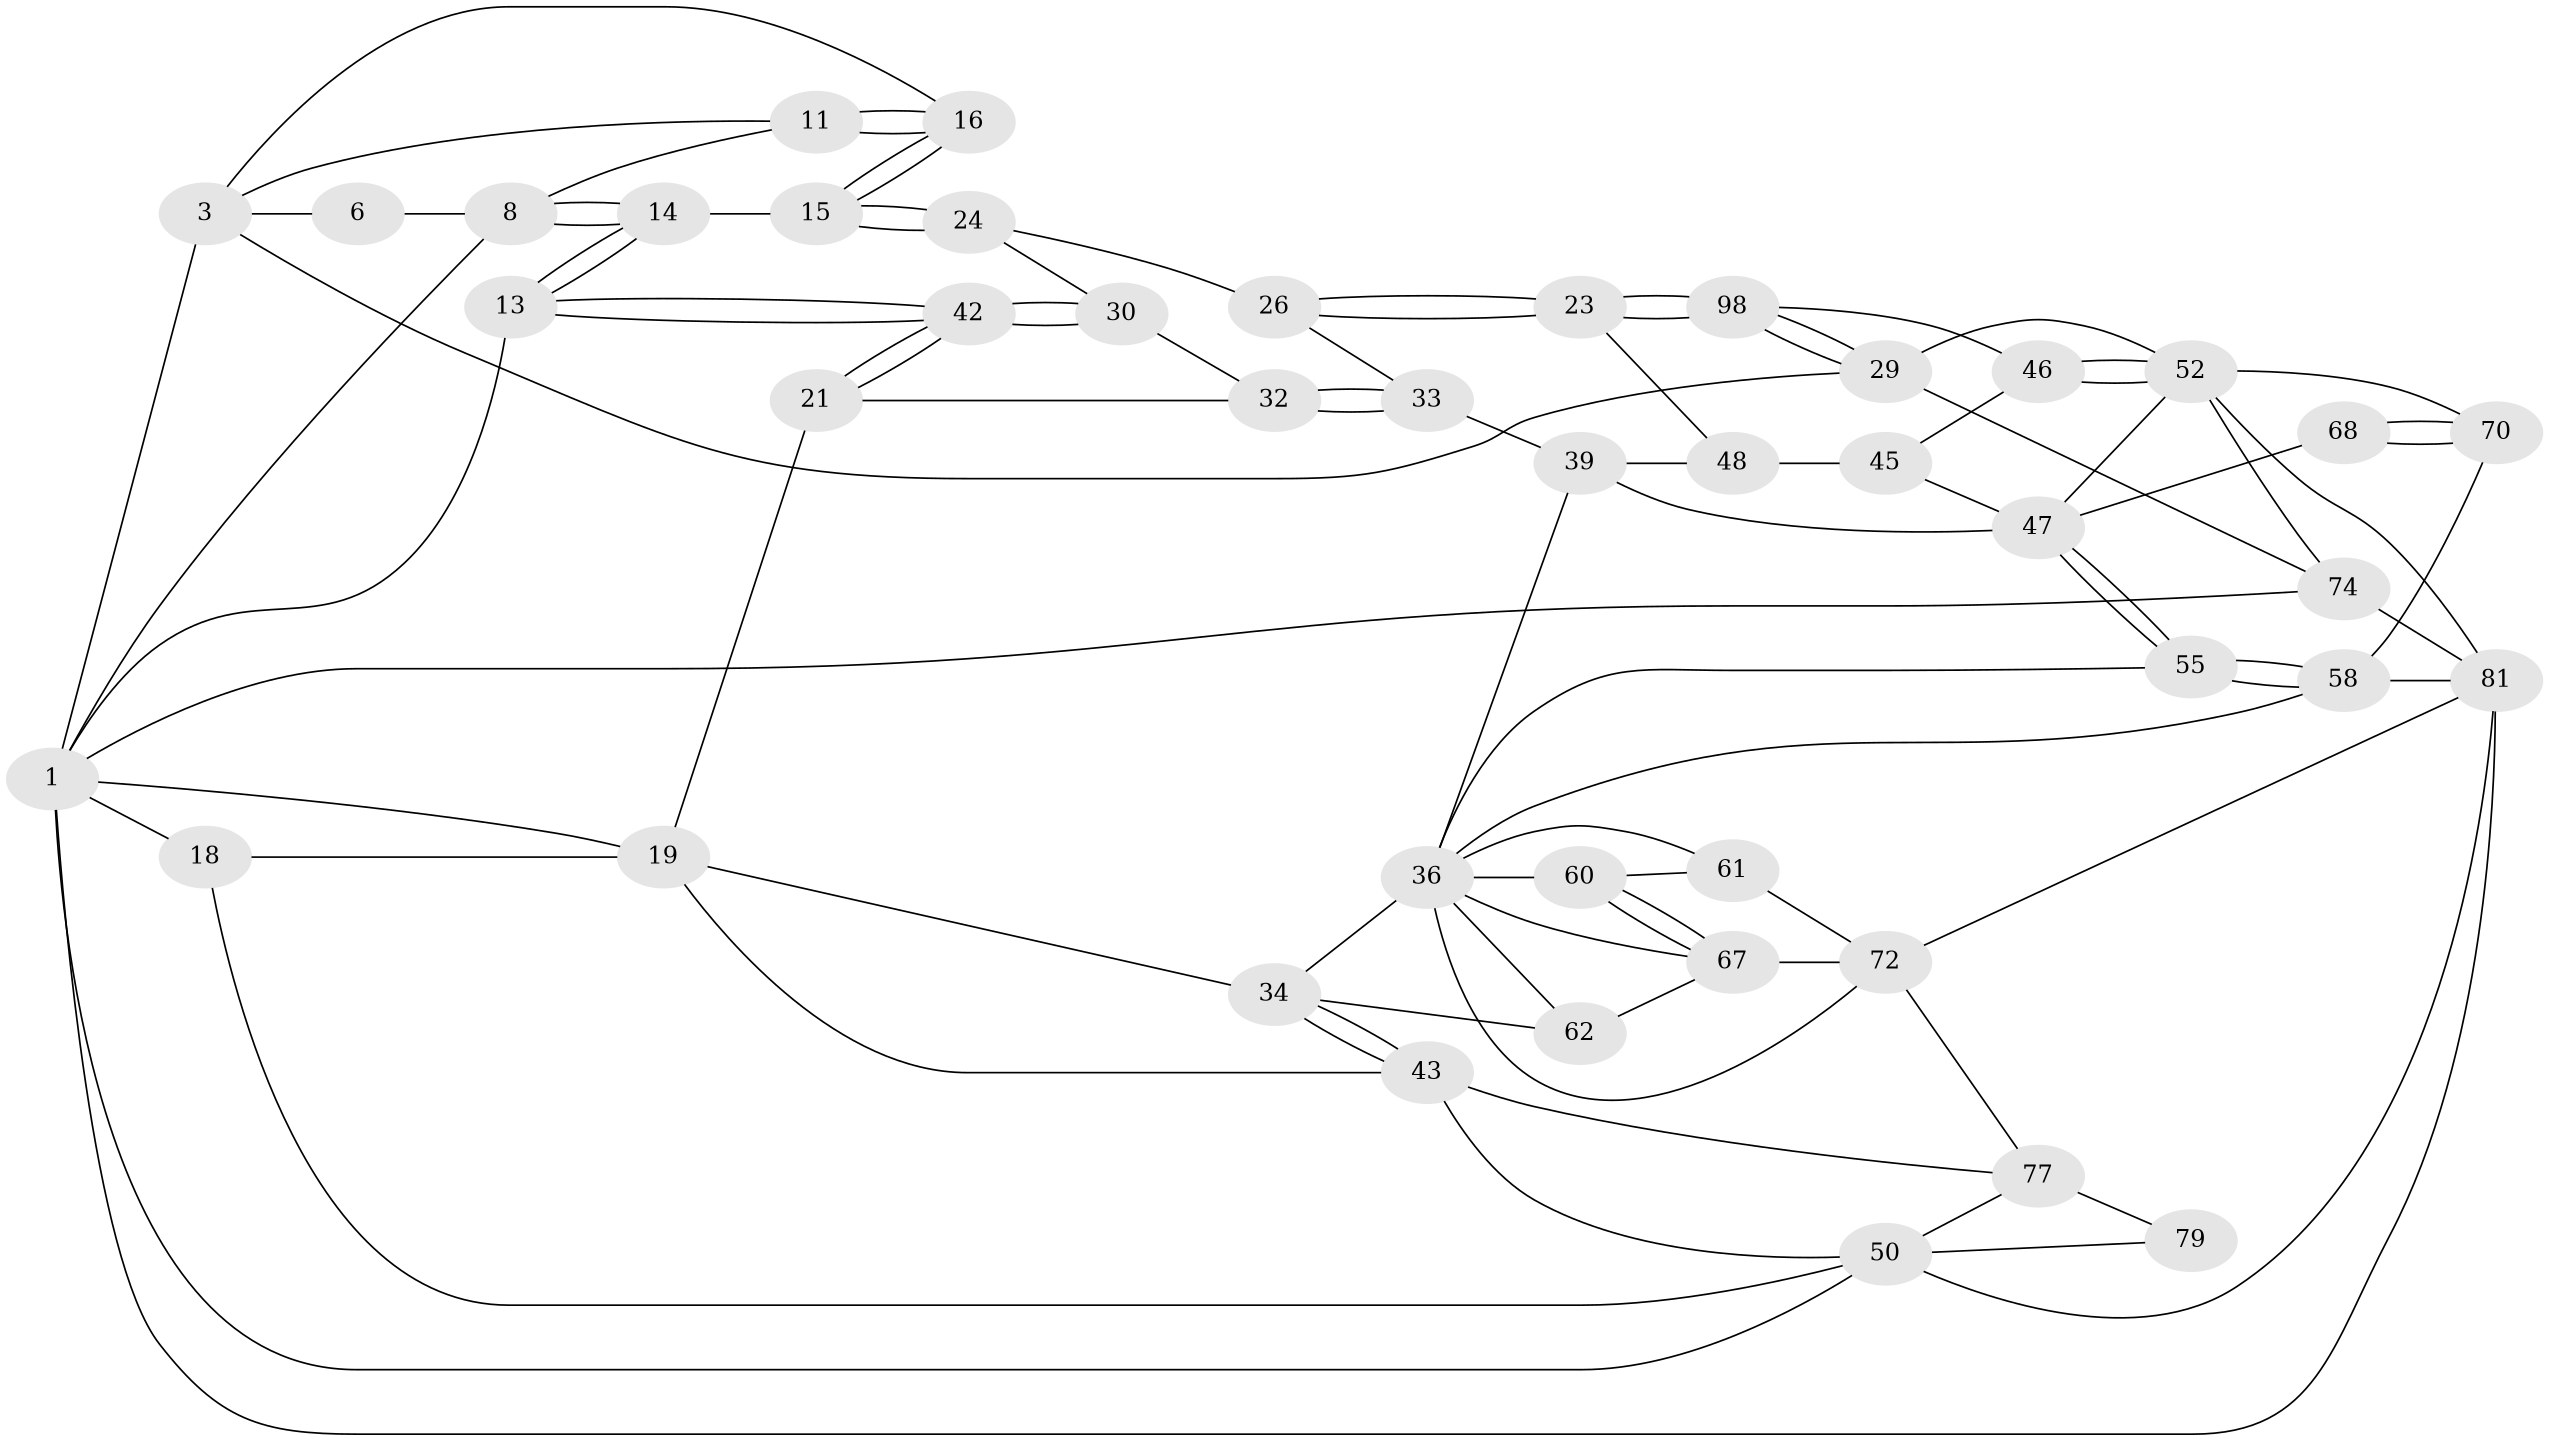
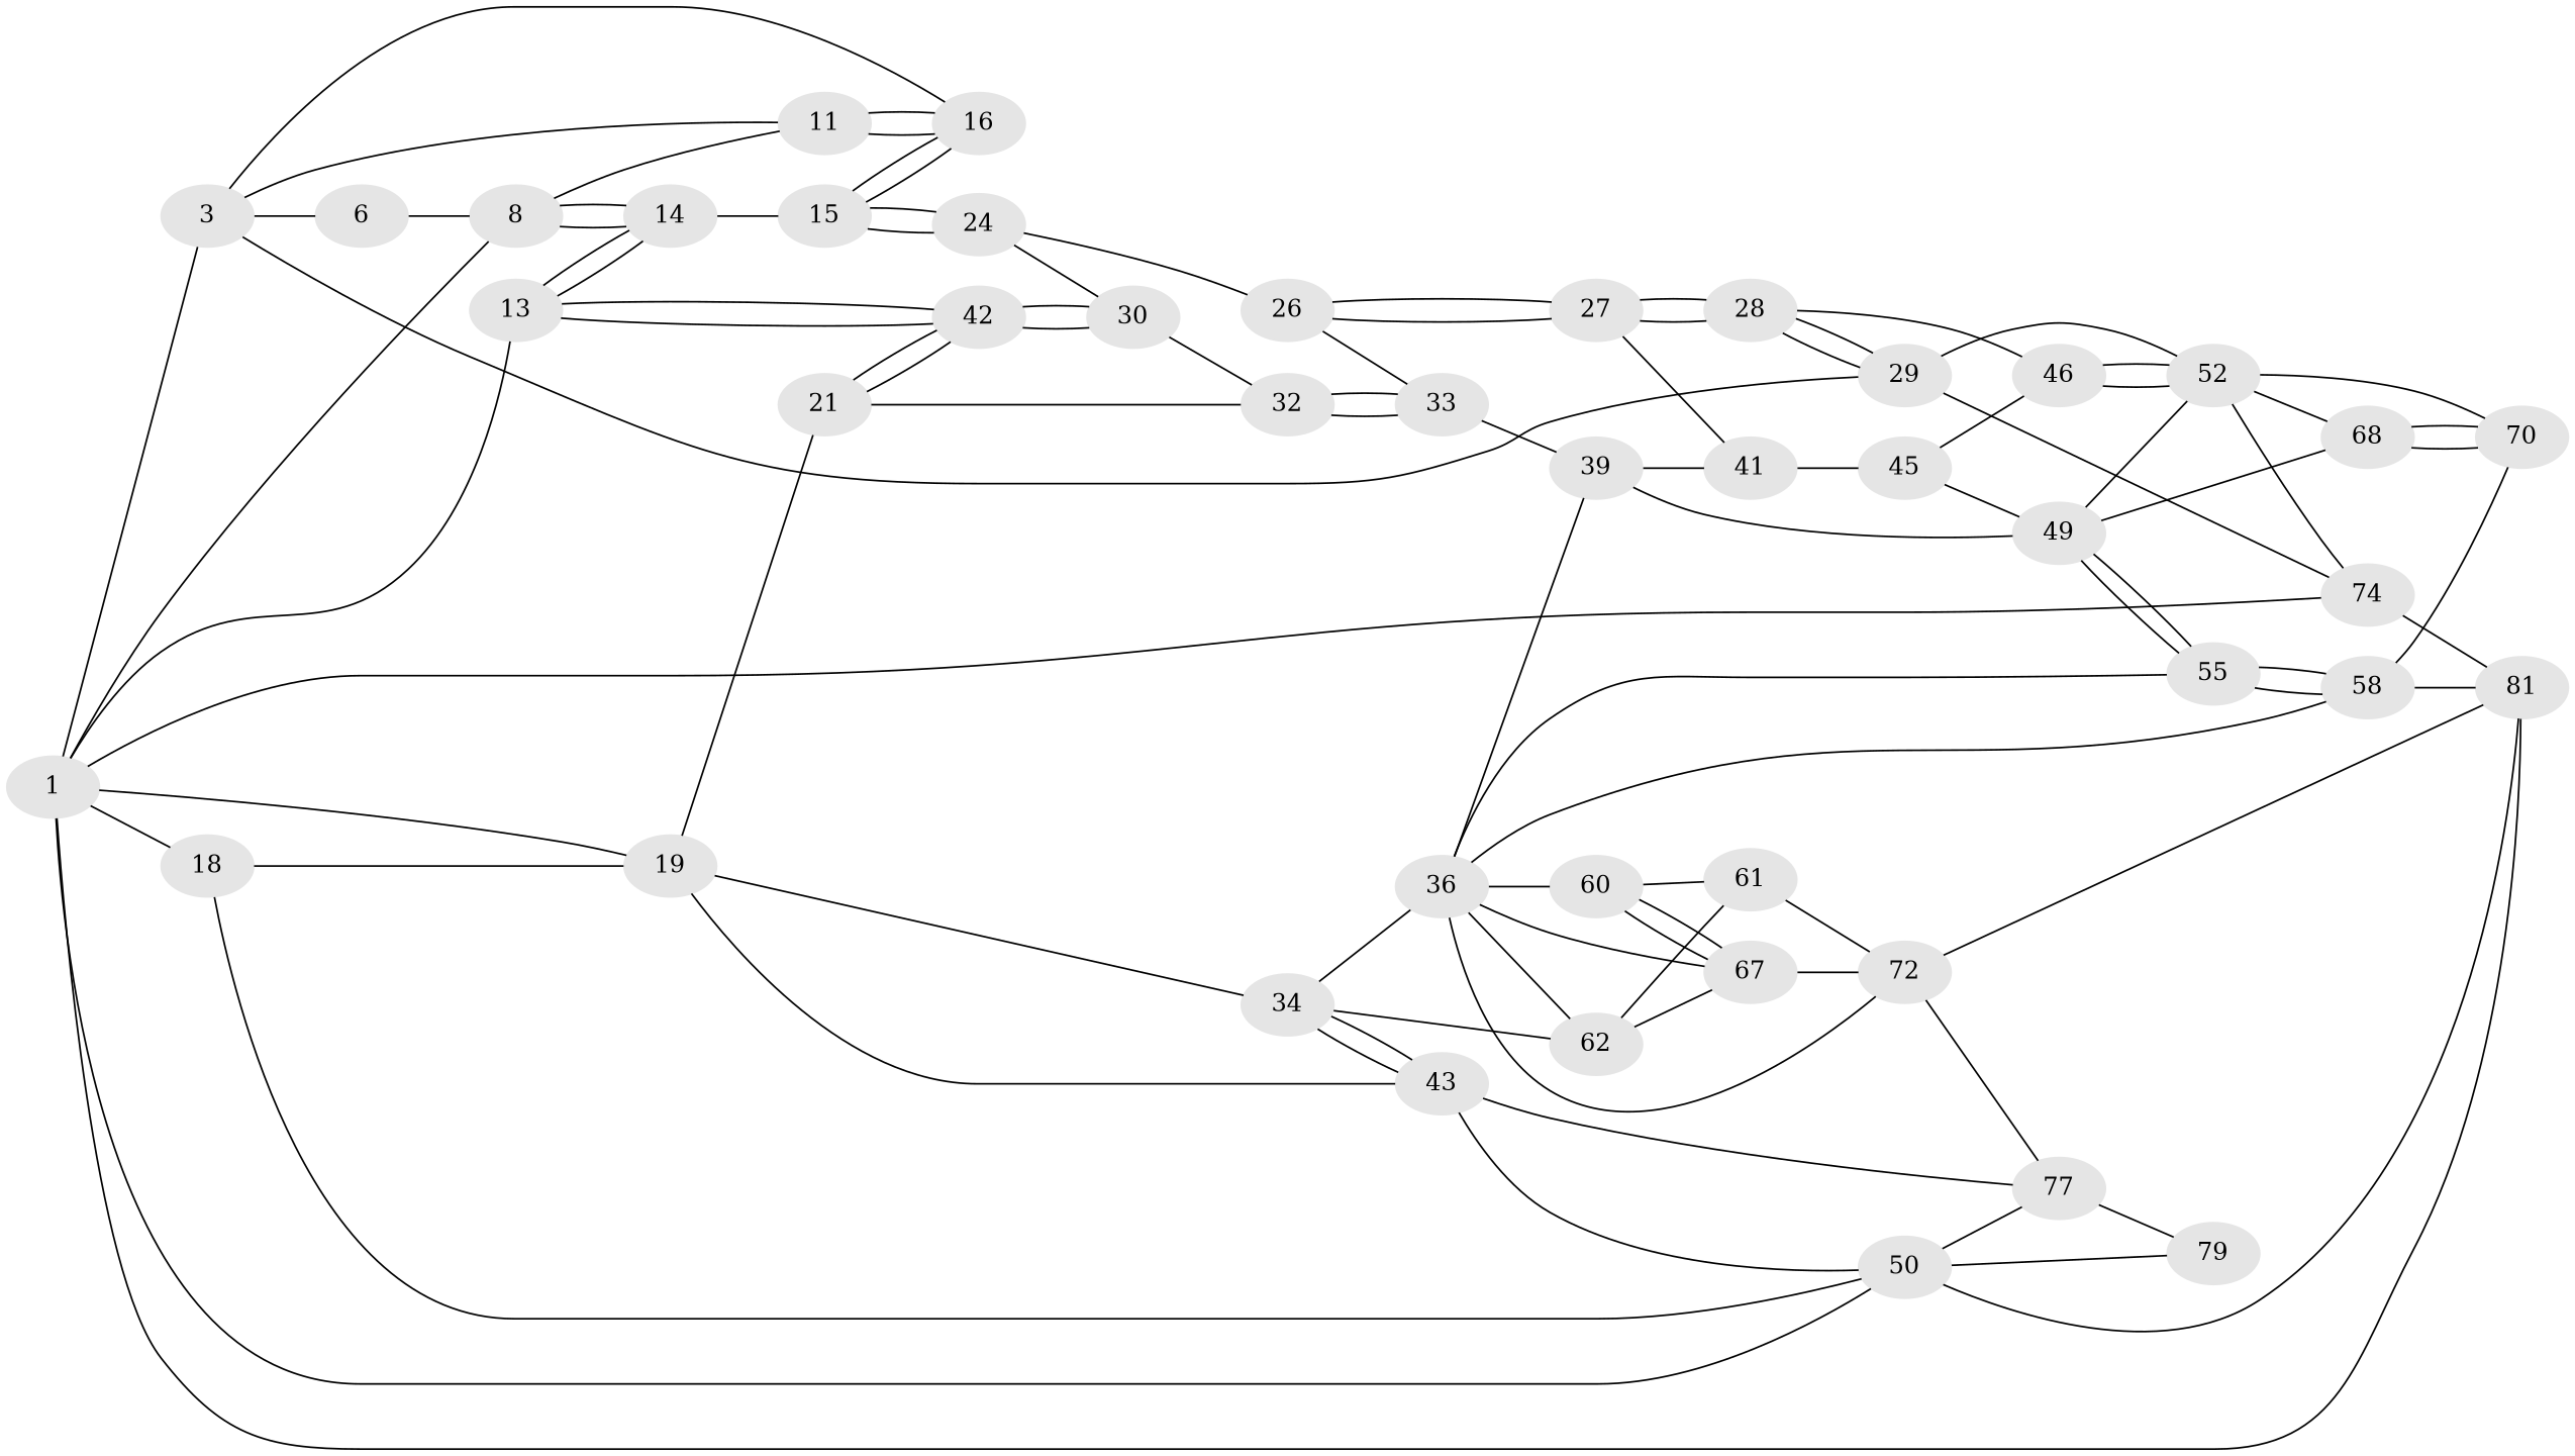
  graph {
    rankdir=LR
    node [color=gray90 style=filled]
    1 [super="+7+2"]
    3 [super="+4"]
    8 [super="+9"]
    13
    18
    19 [super="+20+23"]
    50 [super="+85"]
    74 [super="+83"]
    81 [super="+82+87"]
    6
    11
    16
    29 [super="+66"]
    14
    n15 [label=42]
    21
    34 [super="+35"]
    43 [super="+51"]
    77 [super="+80"]
    79
    52 [super="+64"]
    15
    30 [super="+31"]
    24 [super="+25"]
    26
    32
    36 [super="+59+37"]
    62
    33
-   27 [label=23]
-   28 [label=98]
-   41 [super="+42" label=48]
+   27
+   28
+   41 [super="+42"]
    39 [super="+40+44"]
    46
    45
    68
    70
-   47 [super="+48"]
+   47 [super="+48" label=49]
    55
    58 [super="+69"]
    60
    61
    67 [super="+71"]
    72 [super="+78+73"]
    1 -- 3
    1 -- 8
    1 -- 13
    1 -- 18 [weight=2]
    1 -- 19
    1 -- 50
    1 -- 74
    1 -- 81
    3 -- 6
    3 -- 11
    3 -- 16
    3 -- 29
    8 -- 11
    8 -- 14
    8 -- 14
    13 -- 14
    13 -- 14
    13 -- n15
    13 -- n15
    18 -- 19
    18 -- 50
    19 -- 21
    19 -- 34
    19 -- 43
    50 -- 81
    50 -- 77
    50 -- 79 [weight=2]
    74 -- 81 [weight=2]
    6 -- 8
    11 -- 16
    11 -- 16
    29 -- 74
    29 -- 52
    14 -- 15
    n15 -- 30
    n15 -- 30
    21 -- n15
    21 -- n15
    21 -- 32
    34 -- 43 [weight=2]
    34 -- 43
    34 -- 36
    34 -- 62
    43 -- 50
    43 -- 77
    77 -- 79
    52 -- 74
-   52 -- 81
+   52 -- 68
    52 -- 70
    15 -- 16
    15 -- 16
    15 -- 24
    15 -- 24
    30 -- 32
    24 -- 30 [weight=2]
    24 -- 26
    26 -- 33
    26 -- 27
    26 -- 27
    32 -- 33
    32 -- 33
    36 -- 62
    36 -- 39
    36 -- 55
    36 -- 58
    36 -- 60
-   36 -- 61
+   62 -- 61
    36 -- 67
    36 -- 72
    62 -- 67
    33 -- 39
    27 -- 28
    27 -- 28
    27 -- 41
    28 -- 29
    28 -- 29
    28 -- 46
    41 -- 45
    39 -- 41 [weight=2]
    39 -- 47
    46 -- 52
    46 -- 52
    45 -- 46
    45 -- 47
    68 -- 70
    68 -- 70
    47 -- 52
    47 -- 68
    47 -- 55
    47 -- 55
    55 -- 58
    55 -- 58
    58 -- 81
    58 -- 70
    60 -- 61
    60 -- 67
    60 -- 67
    61 -- 72
    67 -- 72
    72 -- 81
    72 -- 77
  }
